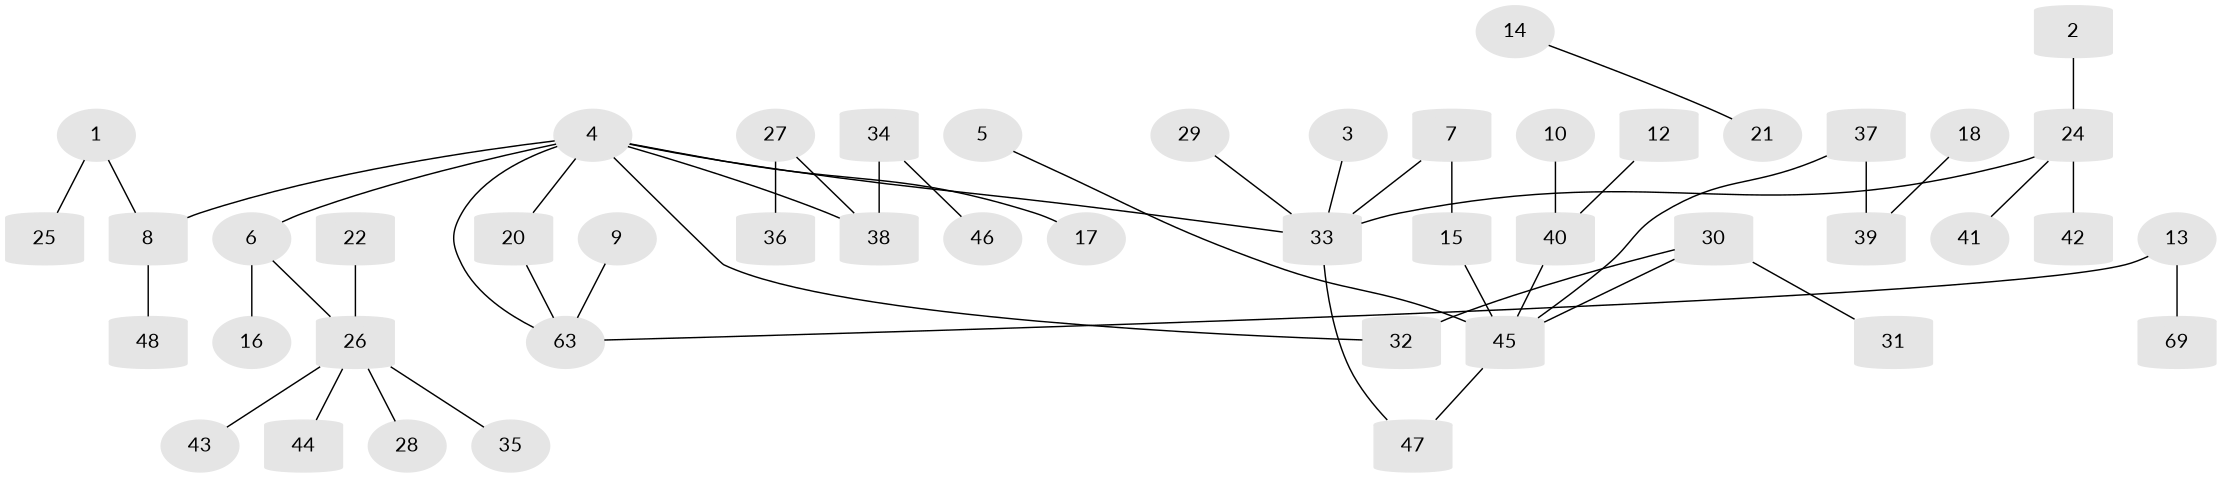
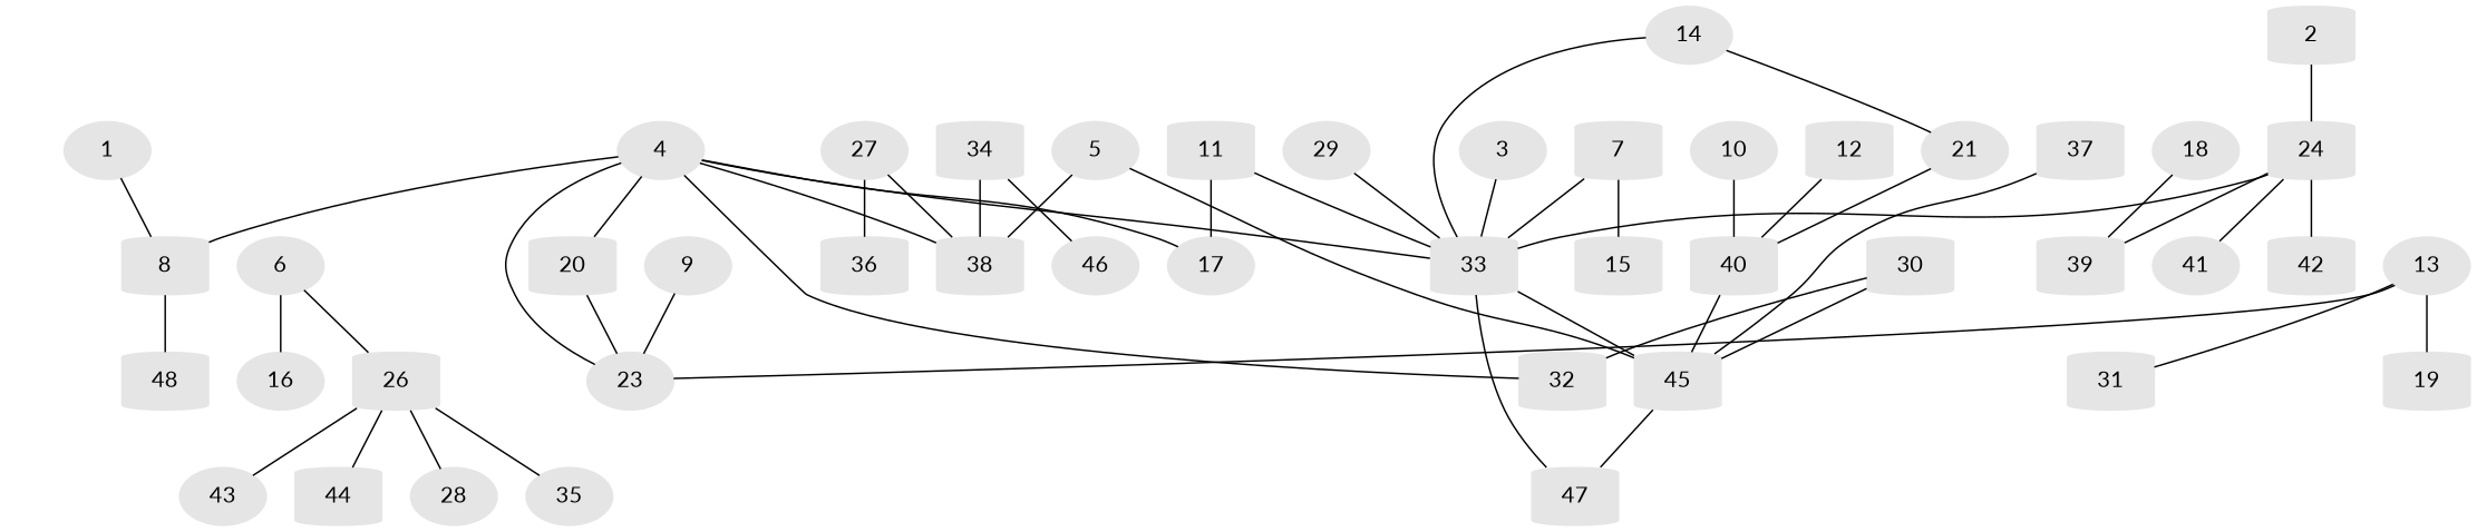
  graph {
    fontname=Lato
    node [color=gray90 fontname=Lato shape=cylinder style=filled]
    edge [fontname=Lato weight=1.0]
    1 [shape=ellipse]
    8
-   25
    48
    2
    24
    33
    41 [shape=ellipse]
    42
    3 [shape=ellipse]
    21 [shape=ellipse]
    40
    45
    47
    4 [shape=ellipse]
    6 [shape=ellipse]
    17 [shape=ellipse]
    20
-   23 [shape=ellipse label=63]
+   23 [shape=ellipse]
    32
    38
    16 [shape=ellipse]
    26
    5 [shape=ellipse]
    28 [shape=ellipse]
    35 [shape=ellipse]
    43 [shape=ellipse]
    44
    7
    15
    9 [shape=ellipse]
    10 [shape=ellipse]
+   11
    12
    13 [shape=ellipse]
-   19 [label=69]
+   19
    14 [shape=ellipse]
    18 [shape=ellipse]
    39
    29 [shape=ellipse]
-   22
    27 [shape=ellipse]
    36
    30
    31
    34
    46 [shape=ellipse]
    37
    1 -- 8
-   1 -- 25
    8 -- 48
    2 -- 24
    24 -- 33
    24 -- 41
    24 -- 42
-   15 -- 45
+   33 -- 45
    33 -- 47
    3 -- 33
+   21 -- 40
    40 -- 45
    45 -- 47
    4 -- 8
    4 -- 33
-   4 -- 6
    4 -- 17
    4 -- 20
    4 -- 23
    4 -- 32
    4 -- 38
    6 -- 16
    6 -- 26
    20 -- 23
    26 -- 28
    26 -- 35
    26 -- 43
    26 -- 44
    5 -- 45
+   5 -- 38
    7 -- 33
    7 -- 15
    9 -- 23
    10 -- 40
+   11 -- 33
+   11 -- 17
    12 -- 40
    13 -- 23
    13 -- 19
+   14 -- 33
    14 -- 21
    18 -- 39
    29 -- 33
-   22 -- 26
    27 -- 38
    27 -- 36
    30 -- 45
    30 -- 32
-   30 -- 31
+   13 -- 31
    34 -- 38
    34 -- 46
    37 -- 45
-   37 -- 39
+   24 -- 39
  }
